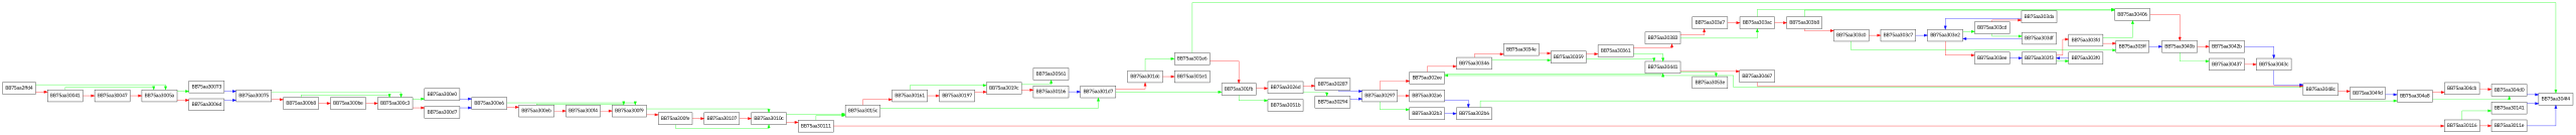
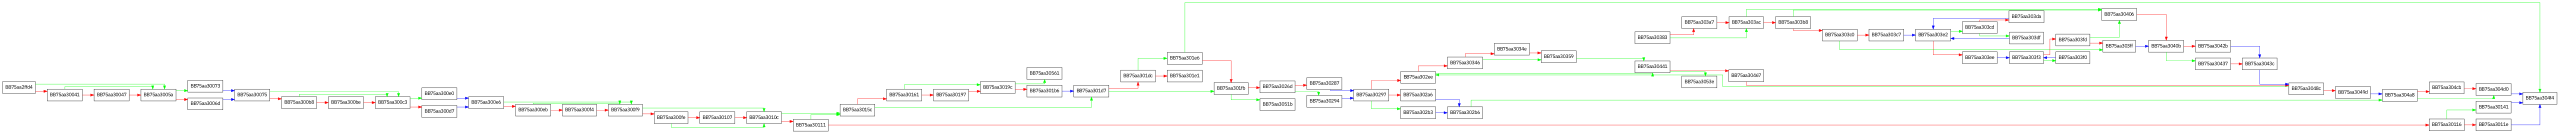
  digraph {
    fontname="IBM Plex Sans"
    rankdir=LR
    splines=ortho
    node [fontname="IBM Plex Sans" shape=box]
    edge [color=red fontname="IBM Plex Sans"]
    BB75aa2ffd4
    BB75aa3005a
    BB75aa30041
    BB75aa30073
    BB75aa3006d
    BB75aa30047
    BB75aa30075
    BB75aa300c3
    BB75aa300b8
    BB75aa300e0
    BB75aa300d7
    BB75aa300be
    BB75aa300e6
    BB75aa300f9
    BB75aa300eb
    BB75aa3010c
    BB75aa300fe
    BB75aa300f4
    BB75aa3015c
    BB75aa30111
    BB75aa30107
    BB75aa301d7
    BB75aa30161
    BB75aa30116
    BB75aa301fb
    BB75aa301dc
    BB75aa3019c
    BB75aa30197
    BB75aa30141
    BB75aa3011e
    BB75aa304f4
    BB75aa3051b
    BB75aa3026d
    BB75aa301e6
    BB75aa301e1
    BB75aa30561
    BB75aa301b6
    BB75aa30294
    BB75aa30287
    BB75aa30297
    BB75aa302b3
    BB75aa302a6
    BB75aa302ee
    BB75aa302b6
    BB75aa304a8
    BB75aa304d0
    BB75aa304cb
    BB75aa30441
    BB75aa30346
    BB75aa3053e
    BB75aa30467
    BB75aa30359
    BB75aa3034e
    BB75aa3048c
-   BB75aa30361
    BB75aa30383
    BB75aa303ac
    BB75aa303a7
    BB75aa30406
    BB75aa303b8
    BB75aa3040b
    BB75aa303c0
    BB75aa30437
    BB75aa3042b
    BB75aa303ff
    BB75aa303c7
    BB75aa303e2
    BB75aa303cd
    BB75aa303ee
    BB75aa303df
    BB75aa303da
    BB75aa303f3
    BB75aa303f0
    BB75aa303fd
    BB75aa3043c
    BB75aa3049d
    BB75aa2ffd4 -> BB75aa3005a [color=green]
    BB75aa2ffd4 -> BB75aa30041
    BB75aa3005a -> BB75aa30073 [color=green]
    BB75aa3005a -> BB75aa3006d
    BB75aa30041 -> BB75aa3005a [color=green]
    BB75aa30041 -> BB75aa30047
    BB75aa30073 -> BB75aa30075 [color=blue]
    BB75aa3006d -> BB75aa30075 [color=blue]
    BB75aa30047 -> BB75aa3005a
    BB75aa30075 -> BB75aa300c3 [color=green]
    BB75aa30075 -> BB75aa300b8
    BB75aa300c3 -> BB75aa300e0 [color=green]
    BB75aa300c3 -> BB75aa300d7
    BB75aa300b8 -> BB75aa300c3 [color=green]
    BB75aa300b8 -> BB75aa300be
    BB75aa300e0 -> BB75aa300e6 [color=blue]
    BB75aa300d7 -> BB75aa300e6 [color=blue]
    BB75aa300be -> BB75aa300c3
    BB75aa300e6 -> BB75aa300f9 [color=green]
    BB75aa300e6 -> BB75aa300eb
    BB75aa300f9 -> BB75aa3010c [color=green]
    BB75aa300f9 -> BB75aa300fe
    BB75aa300eb -> BB75aa300f9 [color=green]
    BB75aa300eb -> BB75aa300f4
    BB75aa3010c -> BB75aa3015c [color=green]
    BB75aa3010c -> BB75aa30111
    BB75aa300fe -> BB75aa3010c [color=green]
    BB75aa300fe -> BB75aa30107
    BB75aa300f4 -> BB75aa300f9
    BB75aa3015c -> BB75aa301d7 [color=green]
    BB75aa3015c -> BB75aa30161
    BB75aa30111 -> BB75aa3015c [color=green]
    BB75aa30111 -> BB75aa30116
    BB75aa30107 -> BB75aa3010c
    BB75aa301d7 -> BB75aa301fb [color=green]
    BB75aa301d7 -> BB75aa301dc
    BB75aa30161 -> BB75aa3019c [color=green]
    BB75aa30161 -> BB75aa30197
    BB75aa30116 -> BB75aa30141 [color=green]
    BB75aa30116 -> BB75aa3011e
    BB75aa301fb -> BB75aa3051b [color=green]
    BB75aa301fb -> BB75aa3026d
    BB75aa301dc -> BB75aa301e6 [color=green]
    BB75aa301dc -> BB75aa301e1
    BB75aa3019c -> BB75aa30561 [color=green]
    BB75aa3019c -> BB75aa301b6
    BB75aa30197 -> BB75aa3019c
    BB75aa30141 -> BB75aa304f4 [color=blue]
    BB75aa3011e -> BB75aa304f4 [color=blue]
    BB75aa3026d -> BB75aa30294 [color=green]
    BB75aa3026d -> BB75aa30287
    BB75aa301e6 -> BB75aa301fb
    BB75aa301e6 -> BB75aa304f4 [color=green]
    BB75aa301b6 -> BB75aa301d7 [color=blue]
    BB75aa30294 -> BB75aa30297 [color=blue]
    BB75aa30287 -> BB75aa30297 [color=blue]
    BB75aa30297 -> BB75aa302b3 [color=green]
    BB75aa30297 -> BB75aa302a6
    BB75aa30297 -> BB75aa302ee
    BB75aa302b3 -> BB75aa302b6 [color=blue]
    BB75aa302a6 -> BB75aa302b6 [color=blue]
    BB75aa302ee -> BB75aa30441 [color=green]
    BB75aa302ee -> BB75aa30346
    BB75aa302b6 -> BB75aa304a8 [color=green]
    BB75aa304a8 -> BB75aa304d0 [color=green]
    BB75aa304a8 -> BB75aa304cb
    BB75aa304d0 -> BB75aa304f4 [color=blue]
    BB75aa304cb -> BB75aa304d0
    BB75aa30441 -> BB75aa3053e [color=green]
    BB75aa30441 -> BB75aa30467
    BB75aa30346 -> BB75aa30359 [color=green]
    BB75aa30346 -> BB75aa3034e
    BB75aa30467 -> BB75aa3048c
    BB75aa30359 -> BB75aa30441 [color=green]
-   BB75aa30359 -> BB75aa30361
    BB75aa3034e -> BB75aa30359
    BB75aa3048c -> BB75aa302ee [color=green]
    BB75aa3048c -> BB75aa3049d
-   BB75aa30361 -> BB75aa30441 [color=green]
-   BB75aa30361 -> BB75aa30383
    BB75aa30383 -> BB75aa303ac [color=green]
    BB75aa30383 -> BB75aa303a7
    BB75aa303ac -> BB75aa30406 [color=green]
    BB75aa303ac -> BB75aa303b8
    BB75aa303a7 -> BB75aa303ac
    BB75aa30406 -> BB75aa3040b
    BB75aa303b8 -> BB75aa30406 [color=green]
    BB75aa303b8 -> BB75aa303c0
    BB75aa3040b -> BB75aa30437 [color=green]
    BB75aa3040b -> BB75aa3042b
    BB75aa303c0 -> BB75aa303ff [color=green]
    BB75aa303c0 -> BB75aa303c7
    BB75aa30437 -> BB75aa3043c
    BB75aa3042b -> BB75aa3043c [color=blue]
    BB75aa303ff -> BB75aa3040b [color=blue]
    BB75aa303c7 -> BB75aa303e2 [color=blue]
    BB75aa303e2 -> BB75aa303cd [color=green]
    BB75aa303e2 -> BB75aa303ee
    BB75aa303cd -> BB75aa303df [color=green]
    BB75aa303cd -> BB75aa303da
    BB75aa303ee -> BB75aa303f3 [color=blue]
    BB75aa303df -> BB75aa303e2 [color=blue]
    BB75aa303da -> BB75aa303e2 [color=blue]
    BB75aa303f3 -> BB75aa303f0 [color=green]
    BB75aa303f3 -> BB75aa303fd
    BB75aa303f0 -> BB75aa303f3 [color=blue]
    BB75aa303fd -> BB75aa30406 [color=green]
    BB75aa303fd -> BB75aa303ff
    BB75aa3043c -> BB75aa3048c [color=blue]
    BB75aa3049d -> BB75aa304a8 [color=blue]
  }
